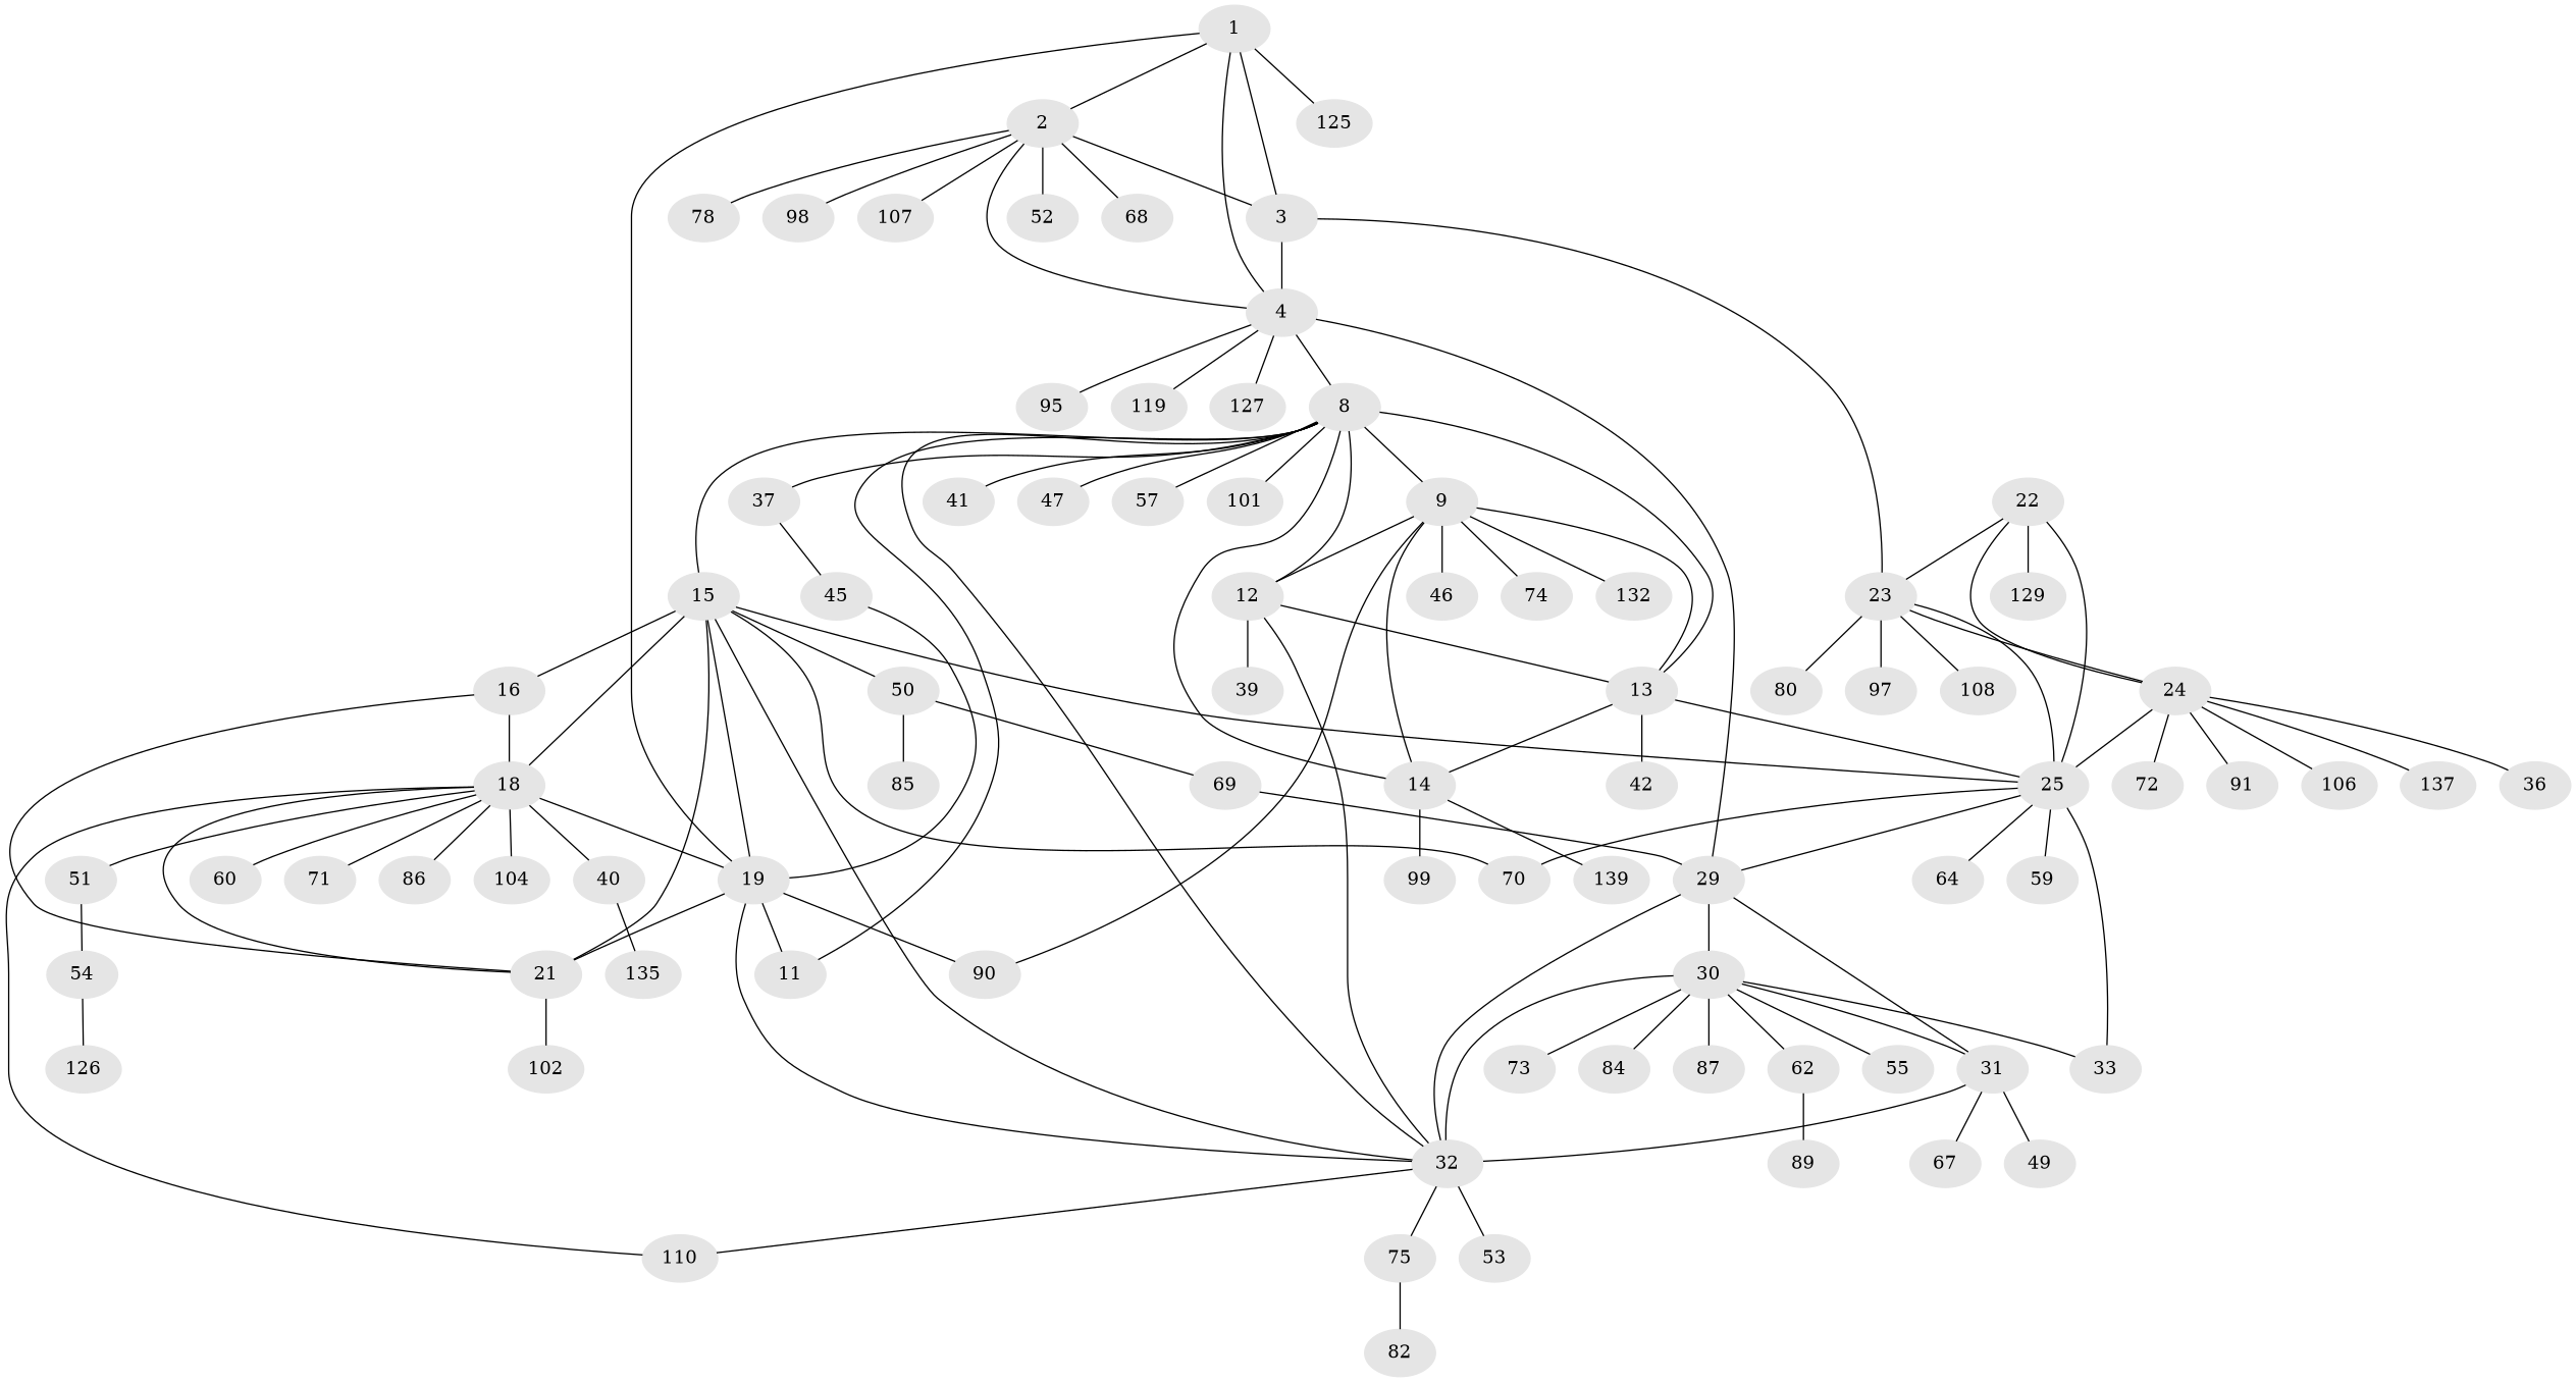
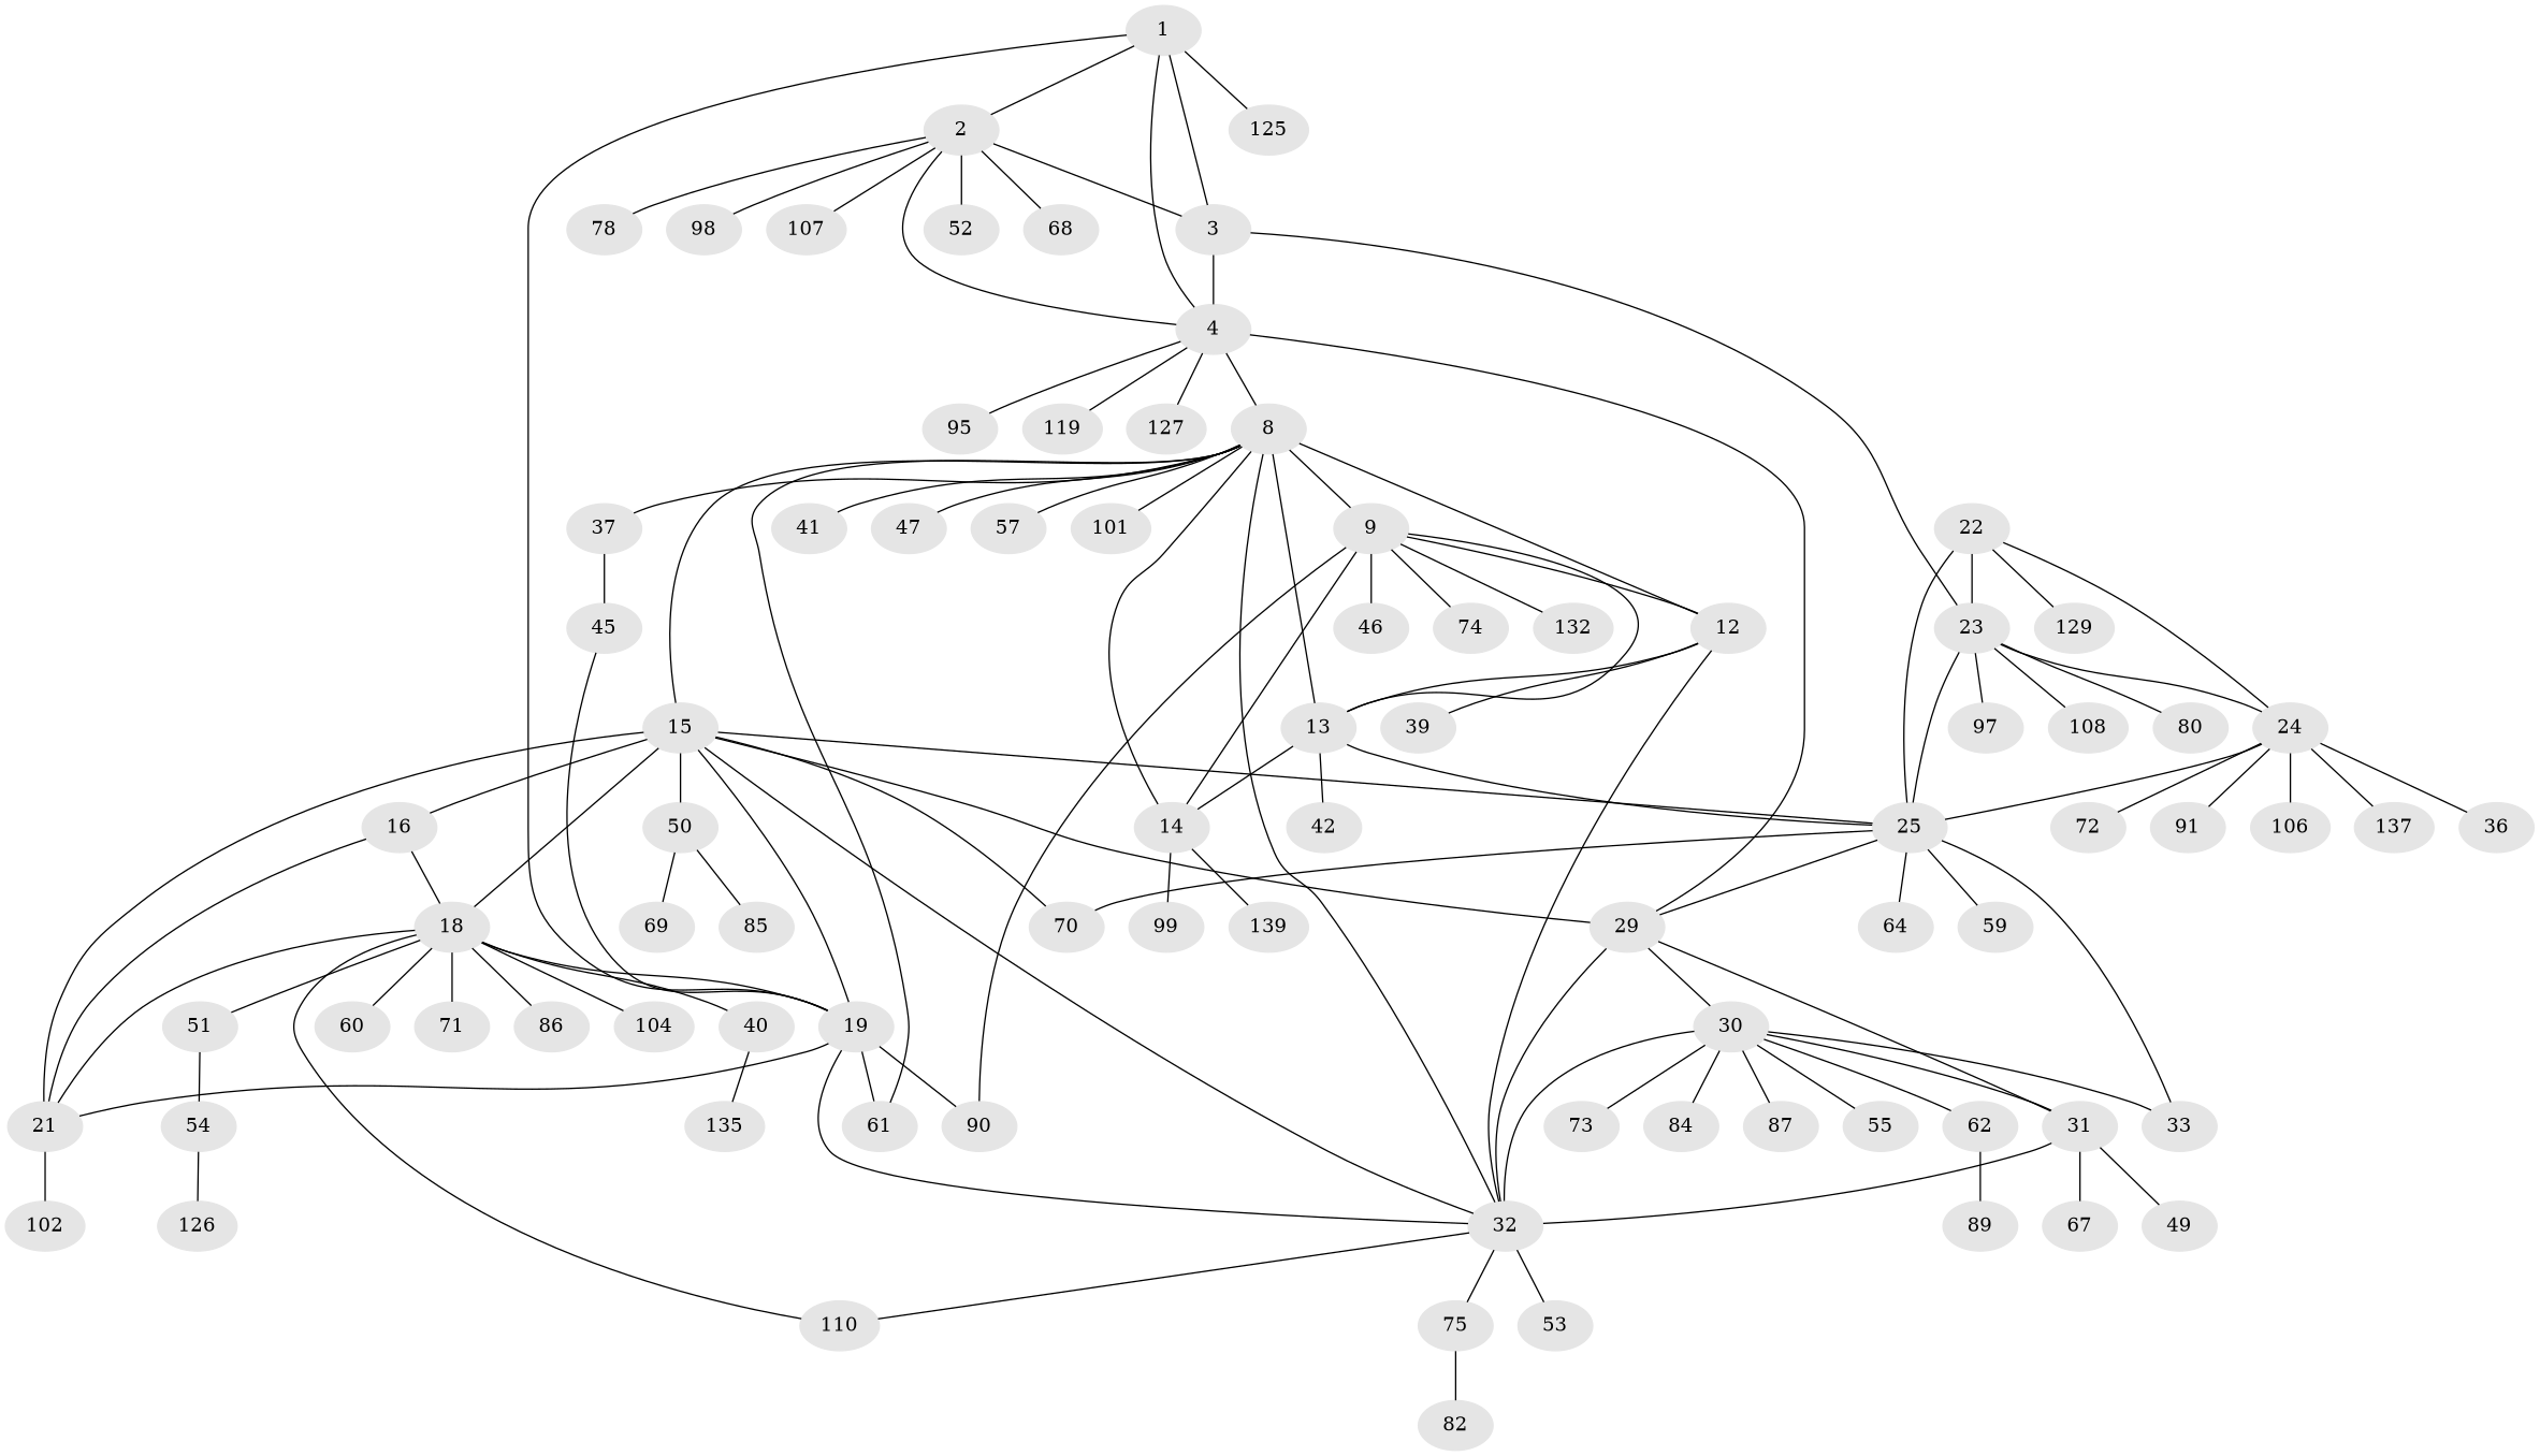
  graph {
    node [color=gray90 style=filled]
    1
    2
    3 [super="+7+118+5"]
    4 [super="+6"]
    19
    125
    52
    68
    78
    98
    107
    23
    8 [super="+10"]
    29 [super="+65+109+44"]
    95
    119
    127
    32 [super="+34+103"]
-   61 [label=11]
+   61
    90
    21
    25 [super="+26+27"]
    24 [super="+28+76+38"]
    80
    97
    108
    9
    12
    13
    14
    15 [super="+56+17+140+66"]
    37
    41
    47 [super="+128"]
    57
    101
    30
    31 [super="+33+113"]
    46 [super="+100"]
    74
    132
    39
    42
    99
    139
    16
    18 [super="+48"]
    50
    70
    110 [super="+112"]
    53
    75
    45
    n54 [label=33]
    59
    64
    40
    51
    60
    71 [super="+79+121"]
    86
    104
    102 [super="+122"]
    69
    85
    135
    54
    22
    129
    36 [super="+136"]
    72
    91
    106 [super="+120+116"]
    137
    55
    62
    73
    84
    87
    49
    67
    89
    82
    126
    1 -- 2
    1 -- 3 [weight=3]
    1 -- 4 [weight=2]
    1 -- 19
    1 -- 125
    2 -- 3 [weight=3]
    2 -- 4 [weight=2]
    2 -- 52
    2 -- 68
    2 -- 78
    2 -- 98
    2 -- 107
    3 -- 4 [weight=6]
    3 -- 23
    4 -- 8
    4 -- 29
    4 -- 95
    4 -- 119
    4 -- 127
    19 -- 32
    19 -- 61
    19 -- 90
    19 -- 21
    23 -- 25 [weight=3]
    23 -- 24 [weight=2]
    23 -- 80
    23 -- 97
    23 -- 108
    8 -- 32
    8 -- 61
    8 -- 9 [weight=3]
    8 -- 12 [weight=3]
    8 -- 13 [weight=3]
    8 -- 14 [weight=3]
    8 -- 15
    8 -- 37
    8 -- 41
    8 -- 47
    8 -- 57
    8 -- 101
    29 -- 32 [weight=3]
    29 -- 30
    29 -- 31 [weight=2]
    32 -- 110
    32 -- 53
    32 -- 75
    21 -- 102
    25 -- 29
    25 -- 70
    25 -- n54
    25 -- 59
    25 -- 64
    24 -- 25 [weight=6]
    24 -- 36
    24 -- 72
    24 -- 91
    24 -- 106
    24 -- 137
    9 -- 90
    9 -- 12
    9 -- 13
    9 -- 14
    9 -- 46
    9 -- 74
    9 -- 132
    12 -- 32
    12 -- 13
    12 -- 39
    13 -- 25
    13 -- 14
    13 -- 42
    14 -- 99
    14 -- 139
    15 -- 19 [weight=3]
-   69 -- 29 [weight=2]
+   15 -- 29 [weight=2]
    15 -- 32
    15 -- 21 [weight=3]
    15 -- 25 [weight=2]
    15 -- 16 [weight=3]
    15 -- 18 [weight=3]
    15 -- 50
    15 -- 70
    37 -- 45
    30 -- 32 [weight=3]
    30 -- 31 [weight=2]
    30 -- n54
    30 -- 55
    30 -- 62
    30 -- 73
    30 -- 84
    30 -- 87
    31 -- 32 [weight=6]
    31 -- 49
    31 -- 67
    16 -- 21
    16 -- 18
    18 -- 19
    18 -- 21
    18 -- 110
    18 -- 40
    18 -- 51
    18 -- 60
    18 -- 71
    18 -- 86
    18 -- 104
    50 -- 69
    50 -- 85
    75 -- 82
    45 -- 19
    40 -- 135
    51 -- 54
    54 -- 126
    22 -- 23
    22 -- 25 [weight=3]
    22 -- 24 [weight=2]
    22 -- 129
    62 -- 89
  }
